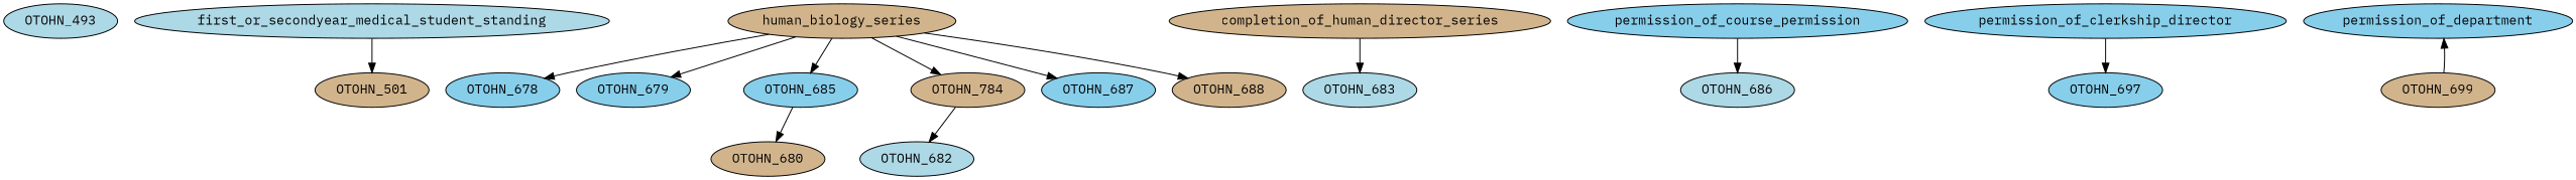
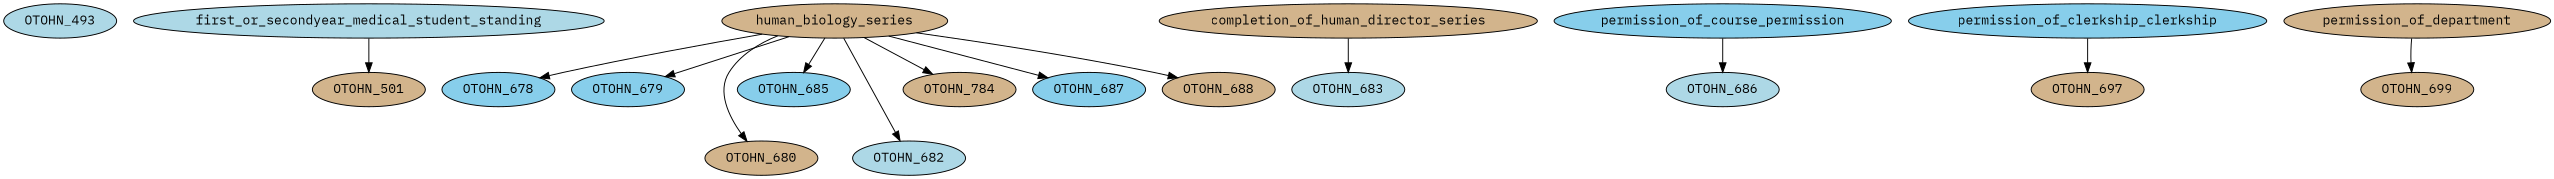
  digraph {
    fontname="IBM Plex Mono"
    node [fillcolor=tan fontname="IBM Plex Mono" style=filled]
    edge [color=black fontname="IBM Plex Mono"]
    n1 [fillcolor=lightblue label=OTOHN_493]
    first_or_secondyear_medical_student_standing [fillcolor=lightblue]
    OTOHN_501
    OTOHN_678 [fillcolor=skyblue]
    human_biology_series
    OTOHN_679 [fillcolor=skyblue]
    OTOHN_680
    OTOHN_682 [fillcolor=lightblue]
    n9 [label=OTOHN_784]
    OTOHN_685 [fillcolor=skyblue]
    OTOHN_687 [fillcolor=skyblue]
    OTOHN_688
    n13 [label=completion_of_human_director_series]
    OTOHN_683 [fillcolor=lightblue]
    n15 [fillcolor=skyblue label=permission_of_course_permission]
    OTOHN_686 [fillcolor=lightblue]
-   permission_of_clerkship_director [fillcolor=skyblue]
-   OTOHN_697 [fillcolor=skyblue]
-   permission_of_department [fillcolor=skyblue]
+   permission_of_clerkship_director [fillcolor=skyblue label=permission_of_clerkship_clerkship]
+   OTOHN_697
+   permission_of_department
    OTOHN_699
    first_or_secondyear_medical_student_standing -> OTOHN_501
    human_biology_series -> OTOHN_678
    human_biology_series -> OTOHN_679
-   OTOHN_685 -> OTOHN_680
-   n9 -> OTOHN_682
+   human_biology_series -> OTOHN_680
+   human_biology_series -> OTOHN_682
    human_biology_series -> n9
    human_biology_series -> OTOHN_685
    human_biology_series -> OTOHN_687
    human_biology_series -> OTOHN_688
    n13 -> OTOHN_683
    n15 -> OTOHN_686
    permission_of_clerkship_director -> OTOHN_697
-   OTOHN_699 -> permission_of_department
+   permission_of_department -> OTOHN_699
  }
